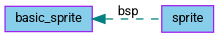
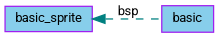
  digraph {
    rankdir=LR
    fontname=Roboto
    node [color=purple fillcolor=skyblue fontname=Roboto fontsize=10 shape=record style=filled]
-   n1 [fontcolor=black height=0.2 label=sprite width=0.4]
+   n1 [fontcolor=black height=0.2 label=basic width=0.4]
    n2 [height=0.2 label=basic_sprite width=0.4]
    n2 -> n1 [color=teal dir=back fontname=Roboto fontsize=10 label=" bsp" labelfontname=Helvetica labelfontsize=10 style=dashed]
  }
